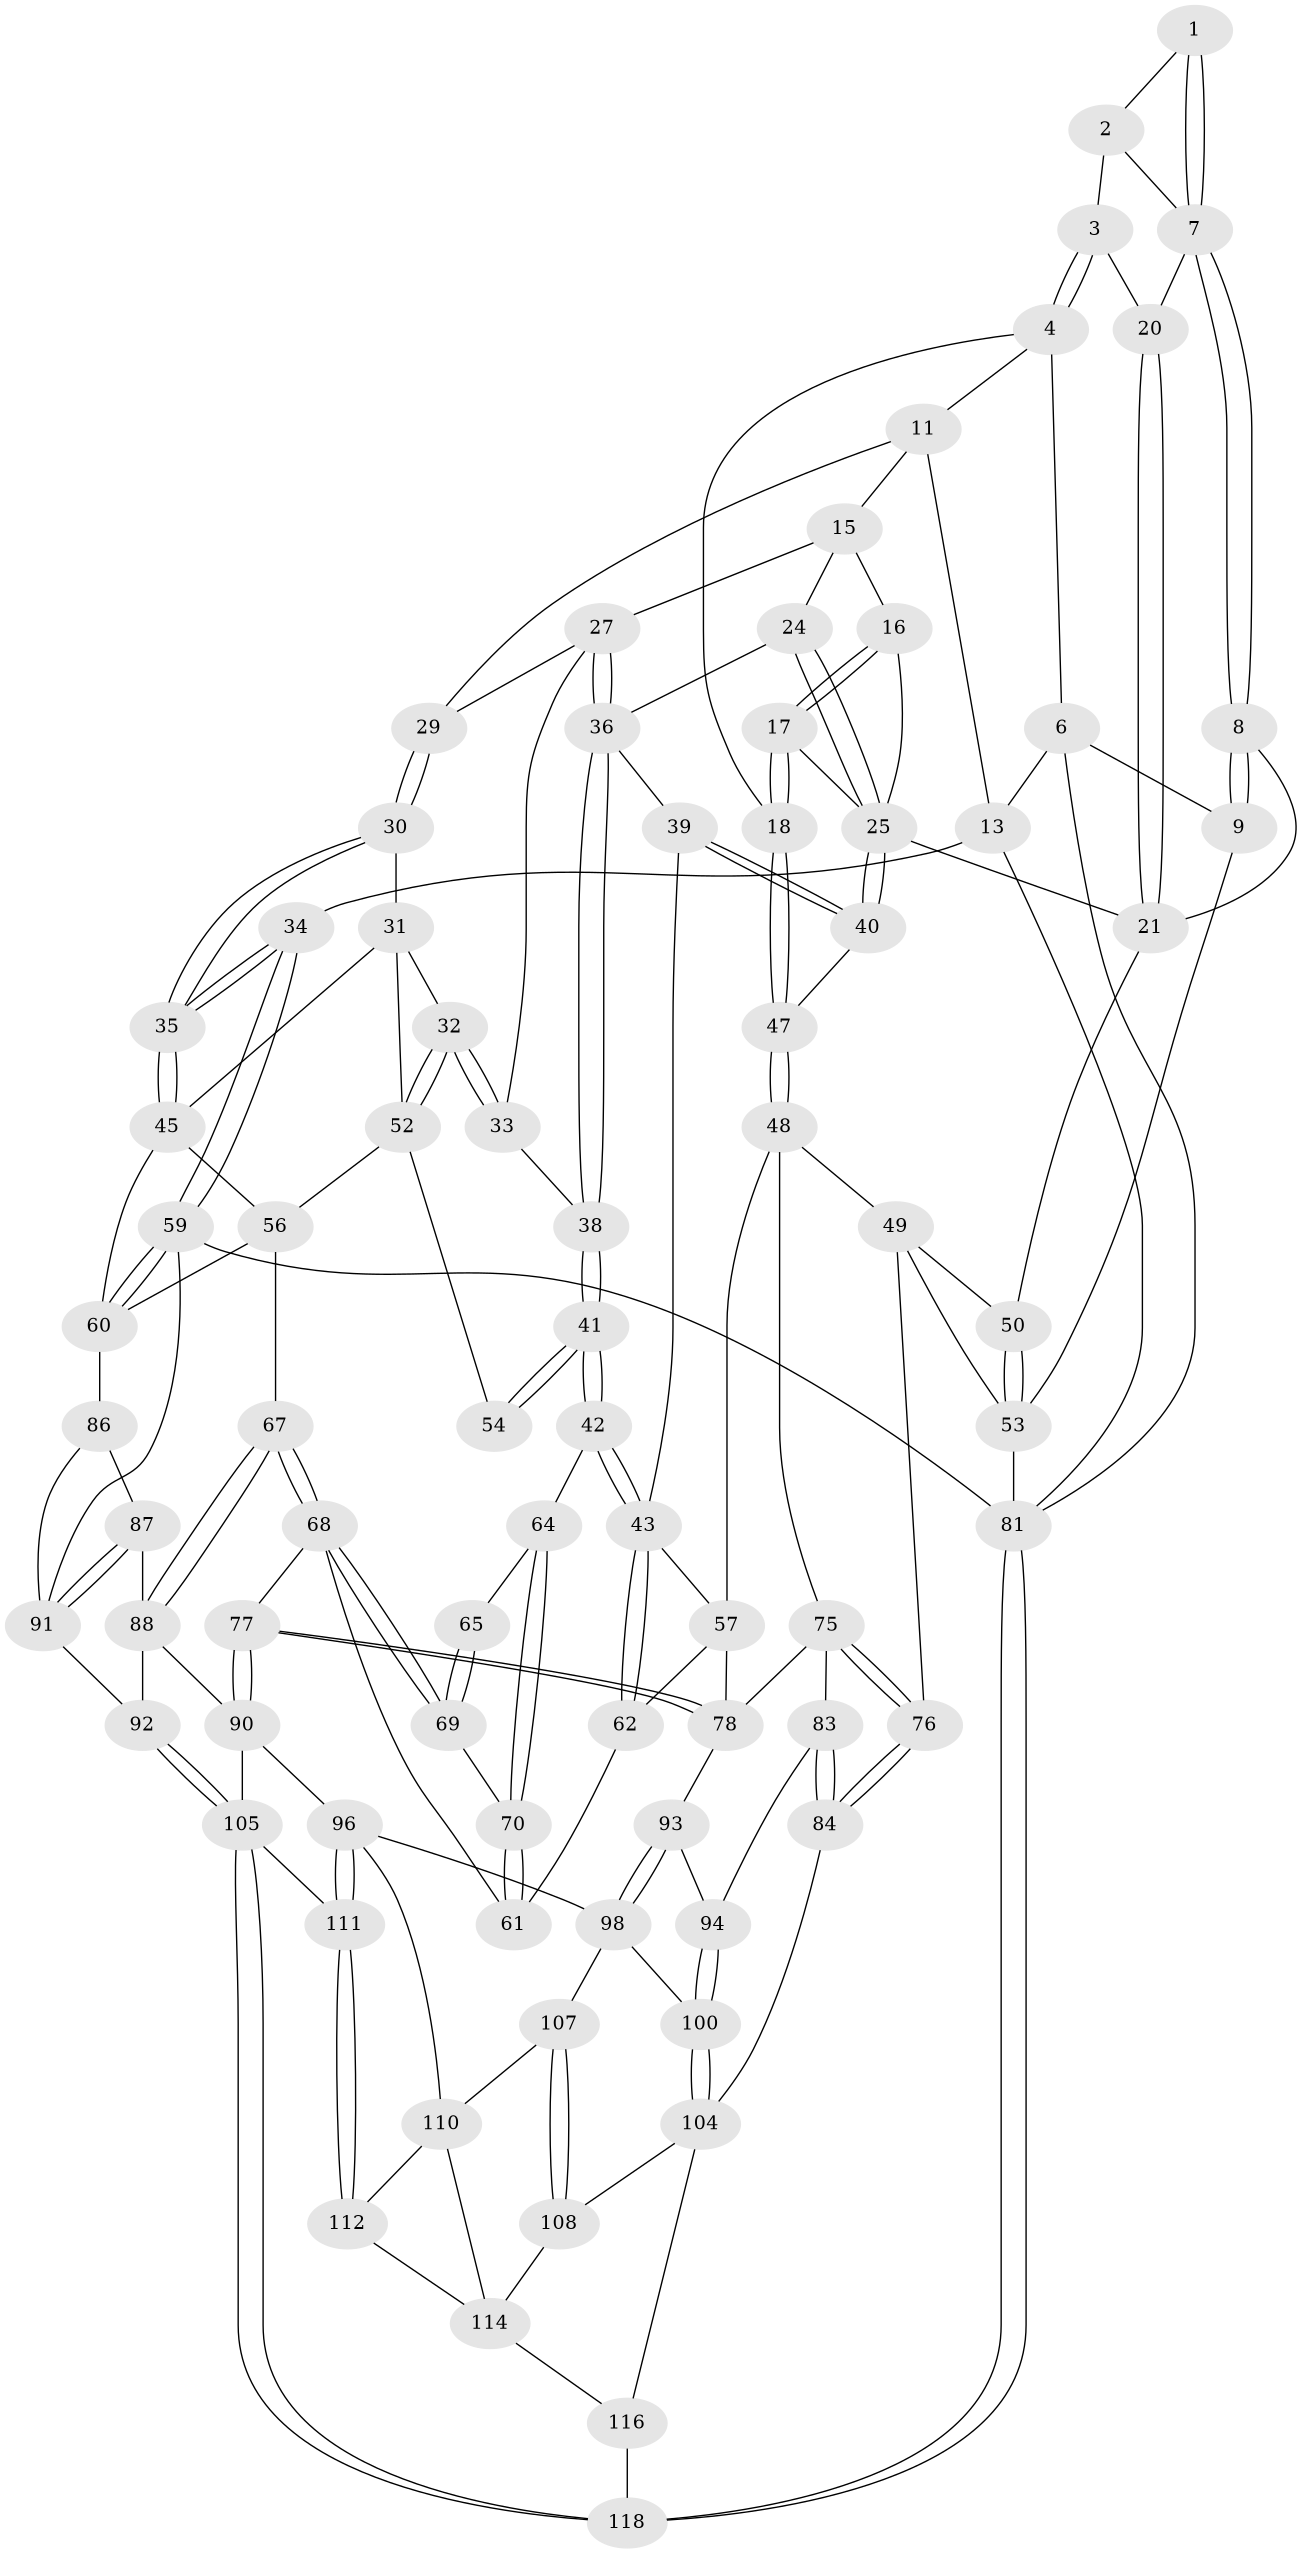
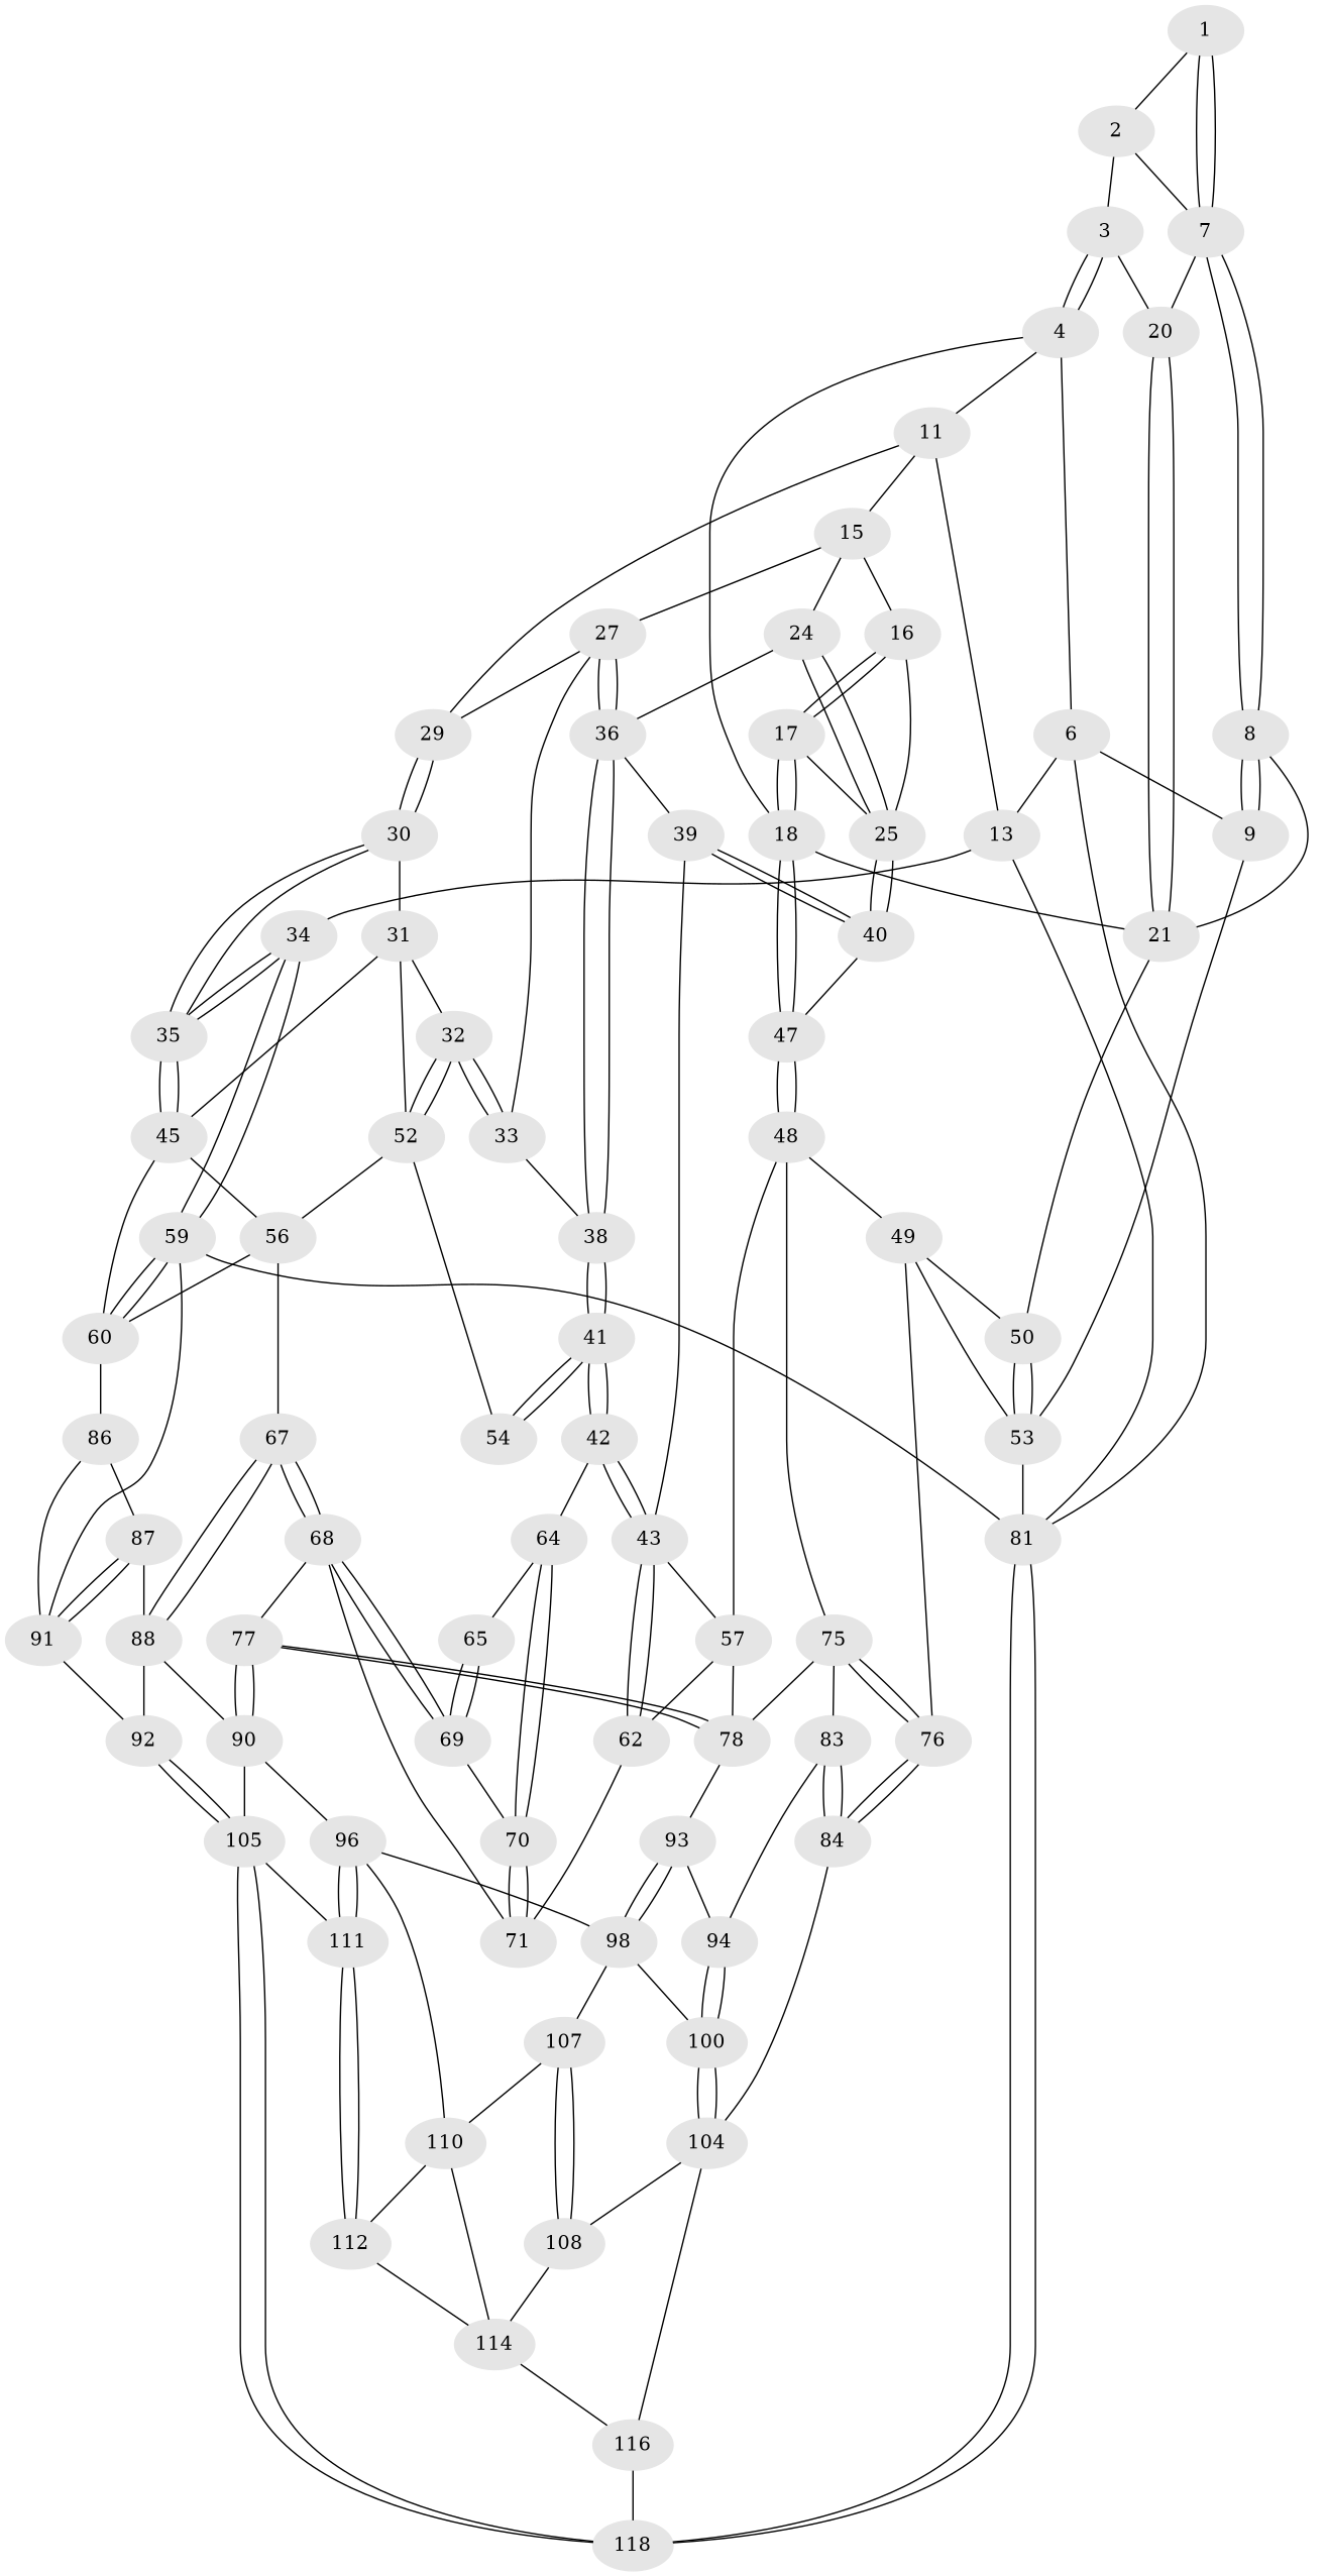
  graph {
    node [color=gray90 style=filled]
    1
    2
    7 [super="+14"]
    3
    20
    8
    4 [super="+5"]
    6 [super="+10"]
    11 [super="+12"]
    18 [super="+19"]
    21 [super="+22"]
    9
    13
    81 [super="+85"]
    15 [super="+23"]
    29
    47
    n18 [label=53 super="+73"]
    34
    118
    50
    16
    24
    27 [super="+28"]
    30
    35
    59 [super="+82"]
    17
    25 [super="+26"]
    36 [super="+37"]
    33
    40
    48 [super="+58"]
    38
    39
    31 [super="+46"]
    32
    45 [super="+55"]
    52 [super="+53"]
    56 [super="+66"]
    60 [super="+61"]
    54
    41
    91 [super="+101"]
    43 [super="+44"]
    42
    57 [super="+63"]
    62
    64
    65
    70
    78 [super="+79"]
-   71 [label=61]
+   71
    67
    86
    49 [super="+72"]
    75 [super="+80"]
    76
    83
    84 [super="+102"]
    68 [super="+74"]
    88 [super="+89"]
    93
    92
    87
    69
    77
    90 [super="+95"]
    94
    104 [super="+109"]
    96 [super="+97"]
    105 [super="+106"]
    98 [super="+99"]
    100
    116 [super="+117"]
    108
    110 [super="+113"]
    111
    107
    114 [super="+115"]
    112
    1 -- 2
    1 -- 7
    1 -- 7
    2 -- 7
    2 -- 3
    7 -- 20
    7 -- 8
    7 -- 8
    3 -- 20
    3 -- 4
    3 -- 4
    20 -- 21
    20 -- 21
    8 -- 21
    8 -- 9
    8 -- 9
    4 -- 6
    4 -- 11
    4 -- 18
    6 -- 9
    6 -- 13
    6 -- 81
    11 -- 13
    11 -- 15
    11 -- 29
-   25 -- 21
+   18 -- 21
    18 -- 47
    18 -- 47
    21 -- 50
    9 -- n18
    13 -- 81
    13 -- 34
    81 -- 118
    81 -- 118
    15 -- 16
    15 -- 24
    15 -- 27
    29 -- 30
    29 -- 30
    47 -- 48
    47 -- 48
    n18 -- 81
    34 -- 35
    34 -- 35
    34 -- 59
    34 -- 59
    50 -- n18
    50 -- n18
    16 -- 17
    16 -- 17
    16 -- 25
    24 -- 25
    24 -- 25
    24 -- 36
    27 -- 29
    27 -- 36
    27 -- 36
    27 -- 33
    30 -- 35
    30 -- 35
    30 -- 31
    35 -- 45
    35 -- 45
    59 -- 81
    59 -- 60
    59 -- 60
    59 -- 91
    17 -- 18
    17 -- 18
    17 -- 25
    25 -- 40
    25 -- 40
    36 -- 38
    36 -- 38
    36 -- 39
    33 -- 38
    40 -- 47
    48 -- 57
    48 -- 49
    48 -- 75
    38 -- 41
    38 -- 41
    39 -- 40
    39 -- 40
    39 -- 43
    31 -- 32
    31 -- 45
    31 -- 52
    32 -- 33
    32 -- 33
    32 -- 52
    32 -- 52
    45 -- 56
    45 -- 60
    52 -- 56
    52 -- 54
    56 -- 60
    56 -- 67
    60 -- 86
    41 -- 54
    41 -- 54
    41 -- 42
    41 -- 42
    91 -- 92
    43 -- 57
    43 -- 62
    43 -- 62
    42 -- 43
    42 -- 43
    42 -- 64
    57 -- 62
    57 -- 78
    62 -- 71
    64 -- 65
    64 -- 70
    64 -- 70
    65 -- 69
    65 -- 69
    70 -- 71
    70 -- 71
    78 -- 93
    67 -- 68
    67 -- 68
    67 -- 88
    67 -- 88
    86 -- 91
    86 -- 87
    49 -- n18
    49 -- 50
    49 -- 76
    75 -- 78
    75 -- 76
    75 -- 76
    75 -- 83
    76 -- 84
    76 -- 84
    83 -- 84
    83 -- 84
    83 -- 94
    84 -- 104
    68 -- 71
    68 -- 69
    68 -- 69
    68 -- 77
    88 -- 92
    88 -- 90
    93 -- 94
    93 -- 98
    93 -- 98
    92 -- 105
    92 -- 105
    87 -- 91
    87 -- 91
    87 -- 88
    69 -- 70
    77 -- 78
    77 -- 78
    77 -- 90
    77 -- 90
    90 -- 96
    90 -- 105
    94 -- 100
    94 -- 100
    104 -- 116
    104 -- 108
    96 -- 98
    96 -- 110
    96 -- 111
    96 -- 111
    105 -- 118
    105 -- 118
    105 -- 111
    98 -- 100
    98 -- 107
    100 -- 104
    100 -- 104
    116 -- 118
    108 -- 114
    110 -- 114
    110 -- 112
    111 -- 112
    111 -- 112
    107 -- 108
    107 -- 108
    107 -- 110
    114 -- 116
    112 -- 114
  }
